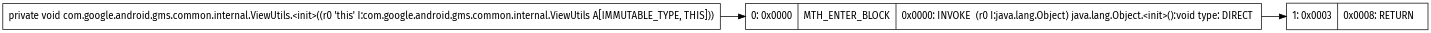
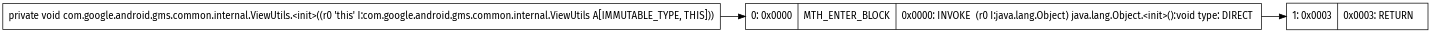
  digraph {
    rankdir=LR
    fontname="Fira Sans"
    node [shape=record fontname="Fira Sans"]
    edge [fontname="Fira Sans"]
    n1 [label="{0\:\ 0x0000|MTH_ENTER_BLOCK\l|0x0000: INVOKE  (r0 I:java.lang.Object) java.lang.Object.\<init\>():void type: DIRECT \l}"]
-   n2 [label="{1\:\ 0x0003|0x0008: RETURN   \l}"]
+   n2 [label="{1\:\ 0x0003|0x0003: RETURN   \l}"]
    n3 [label="{private void com.google.android.gms.common.internal.ViewUtils.\<init\>((r0 'this' I:com.google.android.gms.common.internal.ViewUtils A[IMMUTABLE_TYPE, THIS])) }"]
    n1 -> n2
    n3 -> n1
  }
